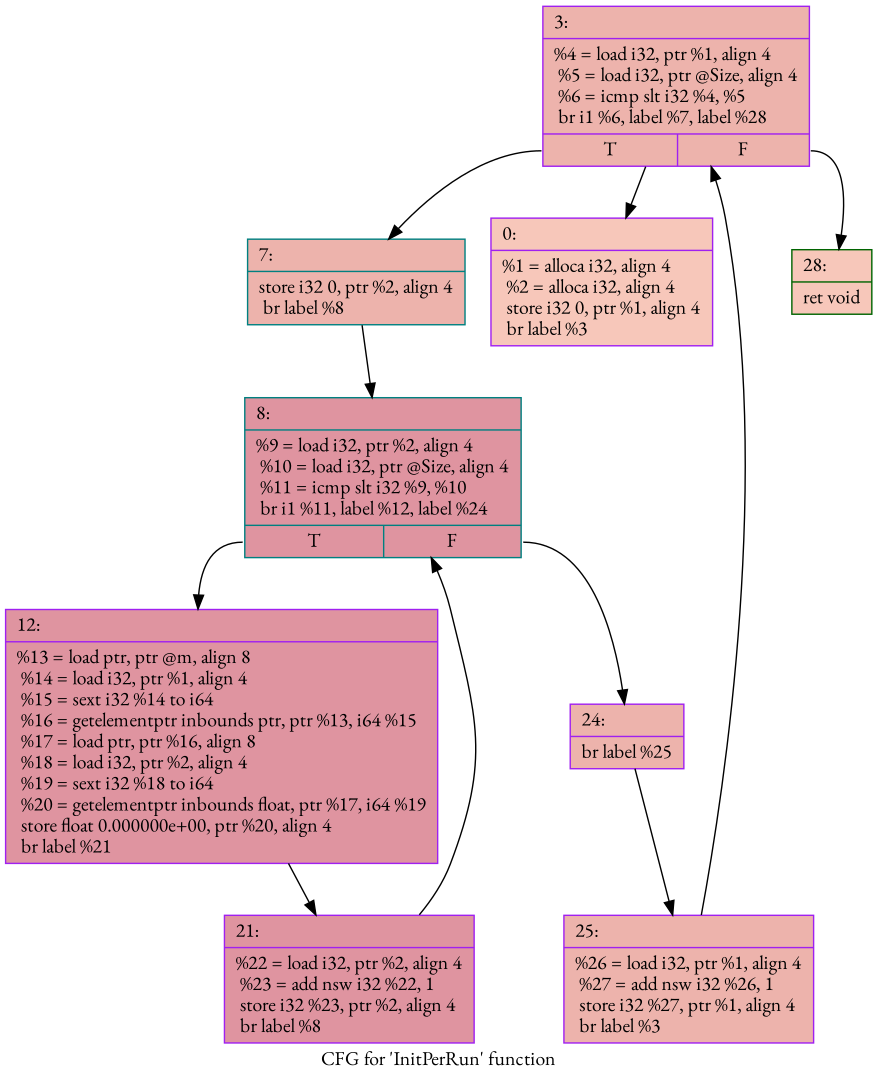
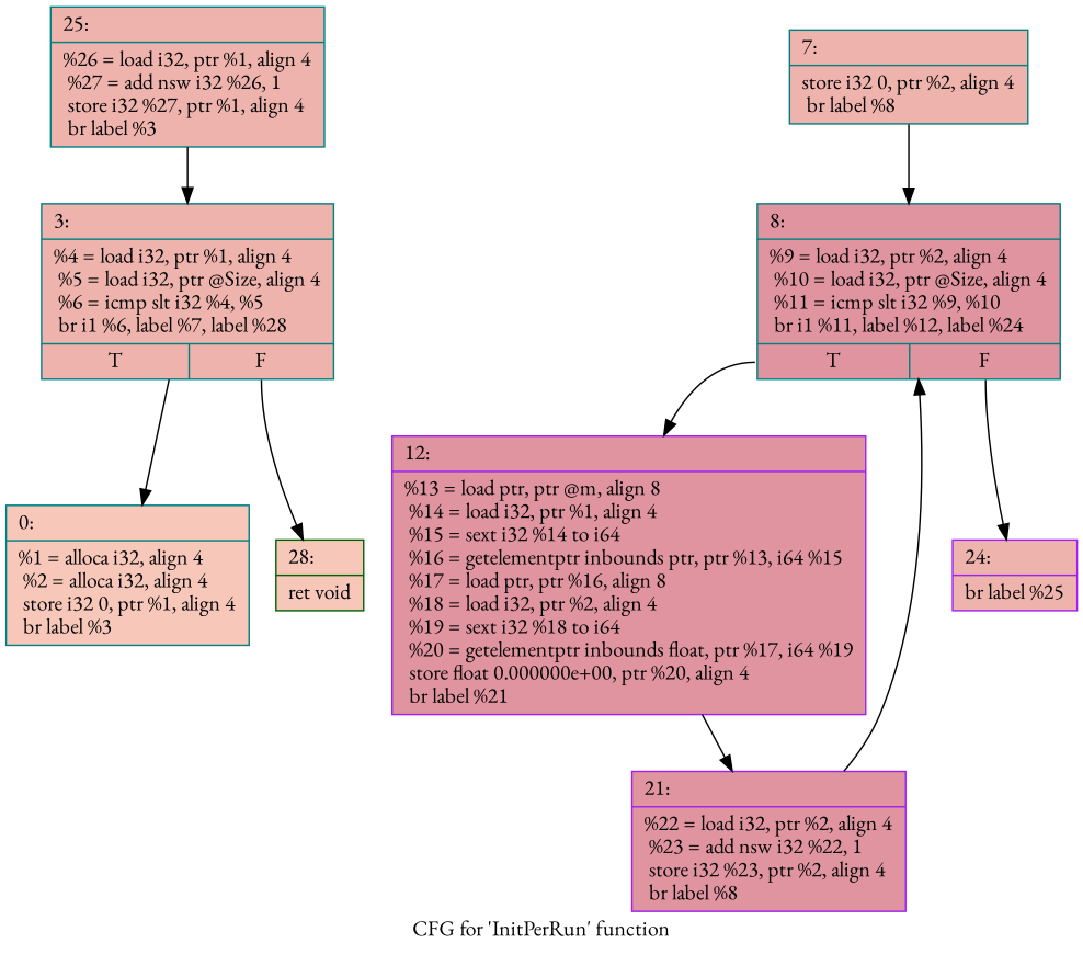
  digraph {
    fontname="EB Garamond"
    label="CFG for 'InitPerRun' function"
    node [color=purple fillcolor="#d6524470" fontname="EB Garamond" shape=record style=filled]
    edge [fontname="EB Garamond"]
-   n1 [fillcolor="#ec7f6370" label="{0:\l|  %1 = alloca i32, align 4\l  %2 = alloca i32, align 4\l  store i32 0, ptr %1, align 4\l  br label %3\l}"]
-   n2 [label="{3:\l|  %4 = load i32, ptr %1, align 4\l  %5 = load i32, ptr @Size, align 4\l  %6 = icmp slt i32 %4, %5\l  br i1 %6, label %7, label %28\l|{<s0>T|<s1>F}}"]
+   n1 [color=teal fillcolor="#ec7f6370" label="{0:\l|  %1 = alloca i32, align 4\l  %2 = alloca i32, align 4\l  store i32 0, ptr %1, align 4\l  br label %3\l}"]
+   n2 [color=teal label="{3:\l|  %4 = load i32, ptr %1, align 4\l  %5 = load i32, ptr @Size, align 4\l  %6 = icmp slt i32 %4, %5\l  br i1 %6, label %7, label %28\l|{<s0>T|<s1>F}}"]
    n3 [color=teal label="{7:\l|  store i32 0, ptr %2, align 4\l  br label %8\l}"]
    n4 [color=darkgreen fillcolor="#ec7f6370" label="{28:\l|  ret void\l}"]
    n5 [color=teal fillcolor="#b70d2870" label="{8:\l|  %9 = load i32, ptr %2, align 4\l  %10 = load i32, ptr @Size, align 4\l  %11 = icmp slt i32 %9, %10\l  br i1 %11, label %12, label %24\l|{<s0>T|<s1>F}}"]
    n6 [fillcolor="#b70d2870" label="{12:\l|  %13 = load ptr, ptr @m, align 8\l  %14 = load i32, ptr %1, align 4\l  %15 = sext i32 %14 to i64\l  %16 = getelementptr inbounds ptr, ptr %13, i64 %15\l  %17 = load ptr, ptr %16, align 8\l  %18 = load i32, ptr %2, align 4\l  %19 = sext i32 %18 to i64\l  %20 = getelementptr inbounds float, ptr %17, i64 %19\l  store float 0.000000e+00, ptr %20, align 4\l  br label %21\l}"]
    n7 [label="{24:\l|  br label %25\l}"]
    n8 [fillcolor="#b70d2870" label="{21:\l|  %22 = load i32, ptr %2, align 4\l  %23 = add nsw i32 %22, 1\l  store i32 %23, ptr %2, align 4\l  br label %8\l}"]
-   n9 [label="{25:\l|  %26 = load i32, ptr %1, align 4\l  %27 = add nsw i32 %26, 1\l  store i32 %27, ptr %1, align 4\l  br label %3\l}"]
+   n9 [color=teal label="{25:\l|  %26 = load i32, ptr %1, align 4\l  %27 = add nsw i32 %26, 1\l  store i32 %27, ptr %1, align 4\l  br label %3\l}"]
    n2 -> n1
-   n2 -> n3 [tailport=s0]
    n2 -> n4 [tailport=s1]
    n3 -> n5
    n5 -> n6 [tailport=s0]
    n5 -> n7 [tailport=s1]
    n6 -> n8
-   n7 -> n9
    n8 -> n5
    n9 -> n2
  }
